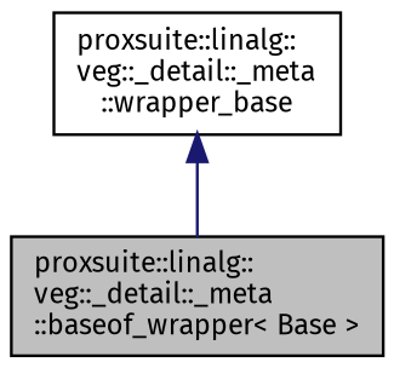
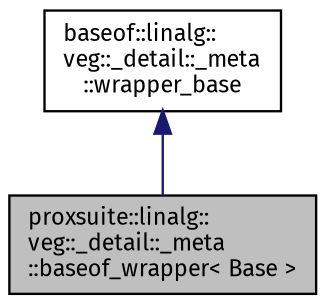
  digraph {
    fontname="Fira Sans"
    node [color=black fontname="Fira Sans" fontsize=10 shape=record]
    n1 [fillcolor=grey75 fontcolor=black height=0.2 label="proxsuite::linalg::\lveg::_detail::_meta\l::baseof_wrapper\< Base \>" style=filled width=0.4]
-   n2 [height=0.2 label="proxsuite::linalg::\lveg::_detail::_meta\l::wrapper_base" width=0.4]
+   n2 [height=0.2 label="baseof::linalg::\lveg::_detail::_meta\l::wrapper_base" width=0.4]
    n2 -> n1 [color=midnightblue dir=back fontname="Fira Sans" fontsize=10 labelfontname=Helvetica labelfontsize=10 style=solid]
  }
